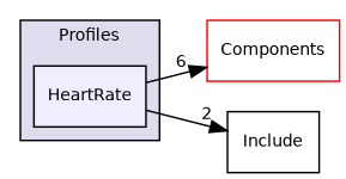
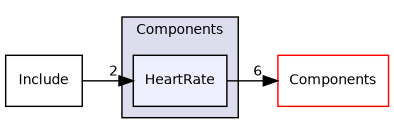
  digraph {
    compound=true
    rankdir=LR
    node [fontname=Helvetica fontsize=10 shape=box style=filled]
    edge [labeldistance=1.5 labelfontname=Helvetica labelfontsize=10]
    n1 [fillcolor="#eeeeff" label=HeartRate pencolor=black]
    n2 [color=red fillcolor=white label=Components]
    n3 [label=Include style=""]
    subgraph cluster_1 {
      bgcolor="#ddddee"
      fontname=Helvetica
      fontsize=10
-     label=Profiles
+     label=Components
      pencolor=black
      n1
    }
    n1 -> n2 [headlabel=6]
-   n1 -> n3 [headlabel=2]
+   n3 -> n1 [headlabel=2]
  }
